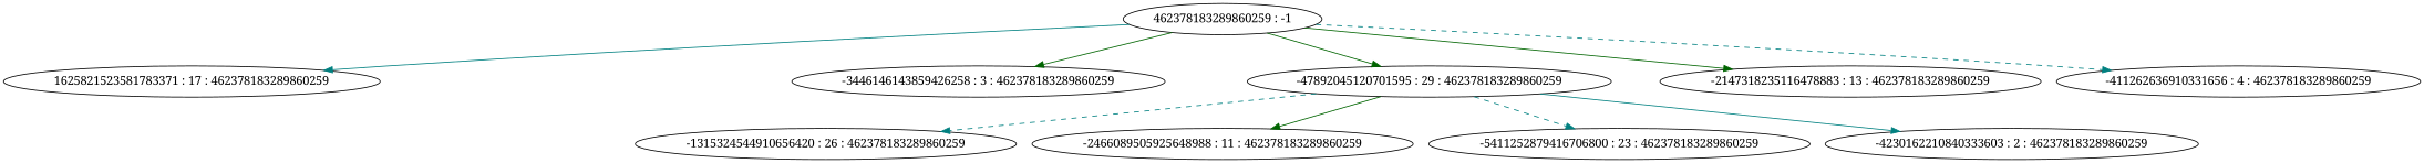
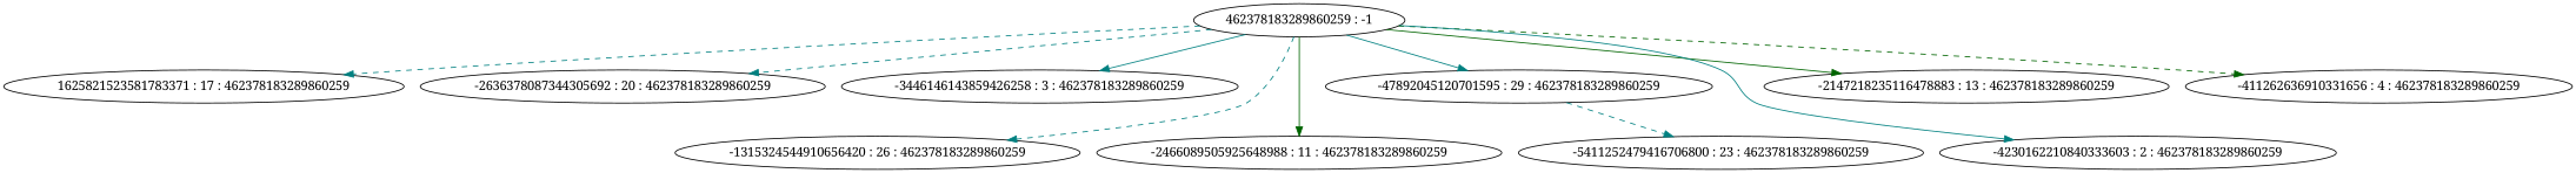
  digraph {
    fontname="Noto Serif"
    node [fontname="Noto Serif"]
    edge [color=teal fontname="Noto Serif" style=solid]
    n1 [label="462378183289860259 : -1"]
    n2 [label="1625821523581783371 : 17 : 462378183289860259"]
+   n3 [label="-2636378087344305692 : 20 : 462378183289860259"]
    n4 [label="-3446146143859426258 : 3 : 462378183289860259"]
    n5 [label="-1315324544910656420 : 26 : 462378183289860259"]
    n6 [label="-47892045120701595 : 29 : 462378183289860259"]
-   n7 [label="-2147318235116478883 : 13 : 462378183289860259"]
+   n7 [label="-2147218235116478883 : 13 : 462378183289860259"]
    n8 [label="-2466089505925648988 : 11 : 462378183289860259"]
    n9 [label="-411262636910331656 : 4 : 462378183289860259"]
    n10 [label="-4230162210840333603 : 2 : 462378183289860259"]
-   n11 [label="-5411252879416706800 : 23 : 462378183289860259"]
-   n1 -> n2
-   n1 -> n4 [color=darkgreen]
-   n6 -> n5 [style=dashed]
-   n1 -> n6 [color=darkgreen]
+   n11 [label="-5411252479416706800 : 23 : 462378183289860259"]
+   n1 -> n2 [style=dashed]
+   n1 -> n3 [style=dashed]
+   n1 -> n4
+   n1 -> n5 [style=dashed]
+   n1 -> n6
    n1 -> n7 [color=darkgreen]
-   n6 -> n8 [color=darkgreen]
-   n1 -> n9 [style=dashed]
-   n6 -> n10
+   n1 -> n8 [color=darkgreen]
+   n1 -> n9 [color=darkgreen style=dashed]
+   n1 -> n10
    n6 -> n11 [style=dashed]
  }
